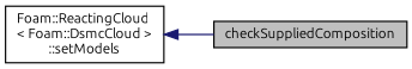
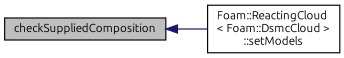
  digraph {
    rankdir=LR
    fontname=Ubuntu
    node [color=black fontname=Ubuntu fontsize=10 shape=record]
    n1 [fillcolor=grey75 fontcolor=black height=0.2 label=checkSuppliedComposition style=filled width=0.4]
    n2 [height=0.2 label="Foam::ReactingCloud\l\< Foam::DsmcCloud \>\l::setModels" width=0.4]
-   n2 -> n1 [color=midnightblue dir=back fontname=Ubuntu fontsize=10 labelfontname=FreeSans labelfontsize=10 style=solid]
+   n1 -> n2 [color=midnightblue dir=back fontname=Ubuntu fontsize=10 labelfontname=FreeSans labelfontsize=10 style=solid]
  }
